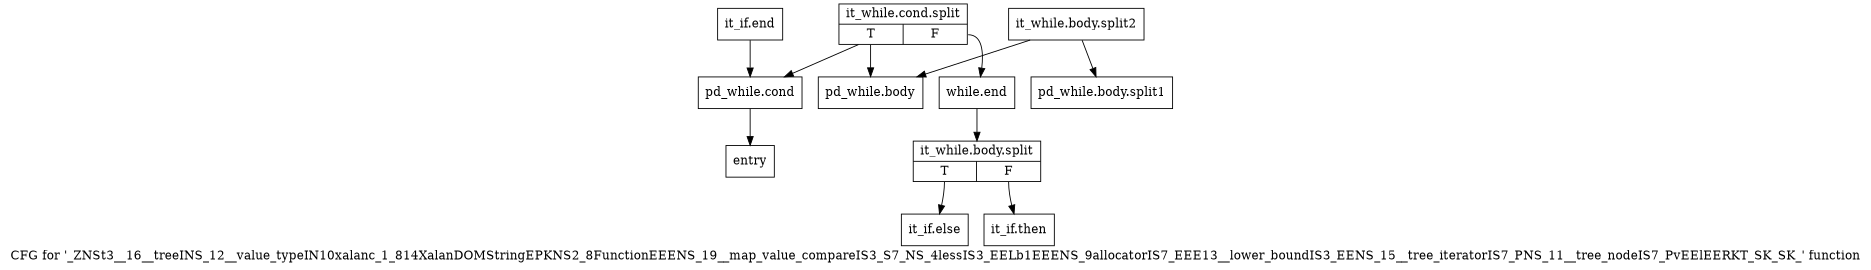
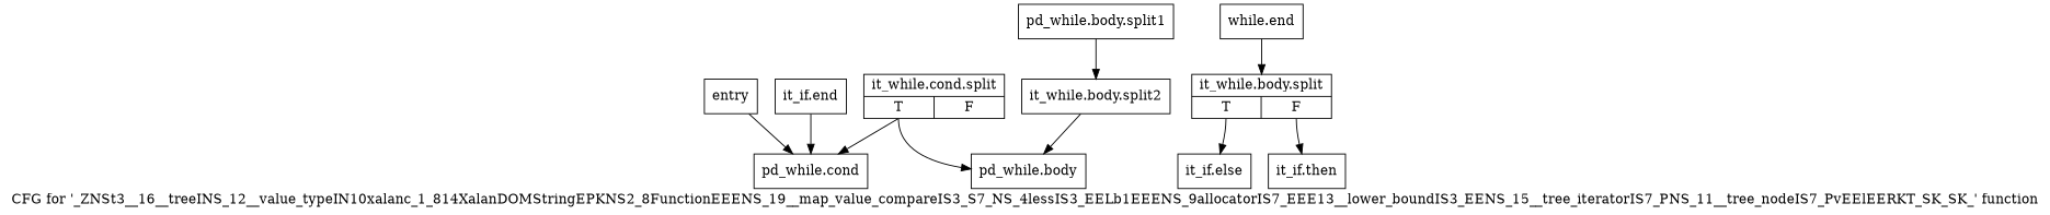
  digraph {
    label="CFG for '_ZNSt3__16__treeINS_12__value_typeIN10xalanc_1_814XalanDOMStringEPKNS2_8FunctionEEENS_19__map_value_compareIS3_S7_NS_4lessIS3_EELb1EEENS_9allocatorIS7_EEE13__lower_boundIS3_EENS_15__tree_iteratorIS7_PNS_11__tree_nodeIS7_PvEElEERKT_SK_SK_' function"
    node [shape=record]
    n1 [label="{entry}"]
    n2 [label="{pd_while.cond}"]
    n3 [label="{it_while.cond.split|{<s0>T|<s1>F}}"]
    n4 [label="{pd_while.body}"]
    n5 [label="{while.end}"]
    n6 [label="{it_while.body.split|{<s0>T|<s1>F}}"]
    n7 [label="{it_while.body.split2}"]
    n8 [label="{pd_while.body.split1}"]
    n9 [label="{it_if.else}"]
    n10 [label="{it_if.then}"]
    n11 [label="{it_if.end}"]
-   n2 -> n1
+   n1 -> n2
    n3 -> n2
    n3 -> n4 [tailport=s0]
-   n3 -> n5 [tailport=s1]
    n5 -> n6
    n6 -> n9 [tailport=s0]
    n6 -> n10 [tailport=s1]
    n7 -> n4
-   n7 -> n8
+   n8 -> n7
    n11 -> n2
  }
